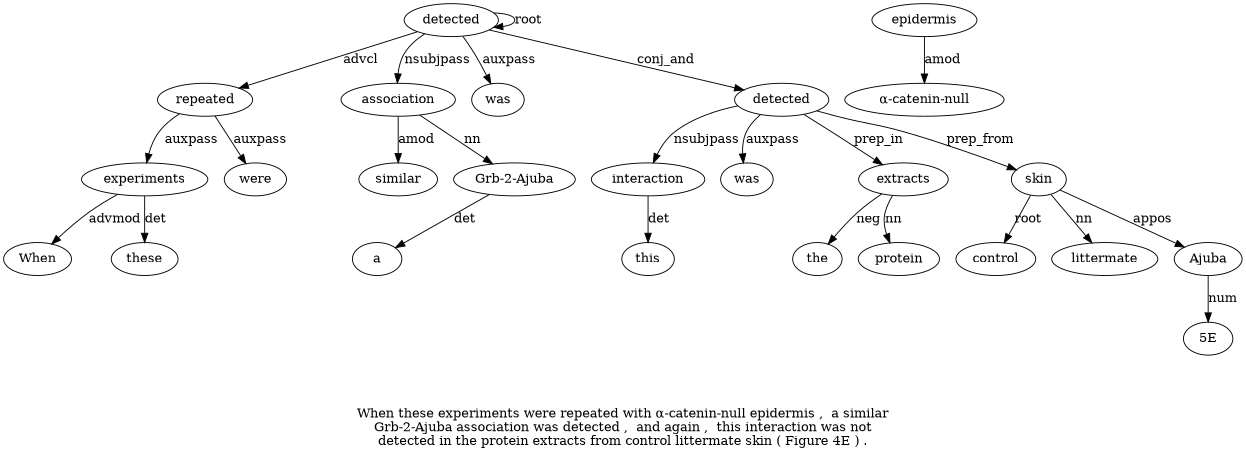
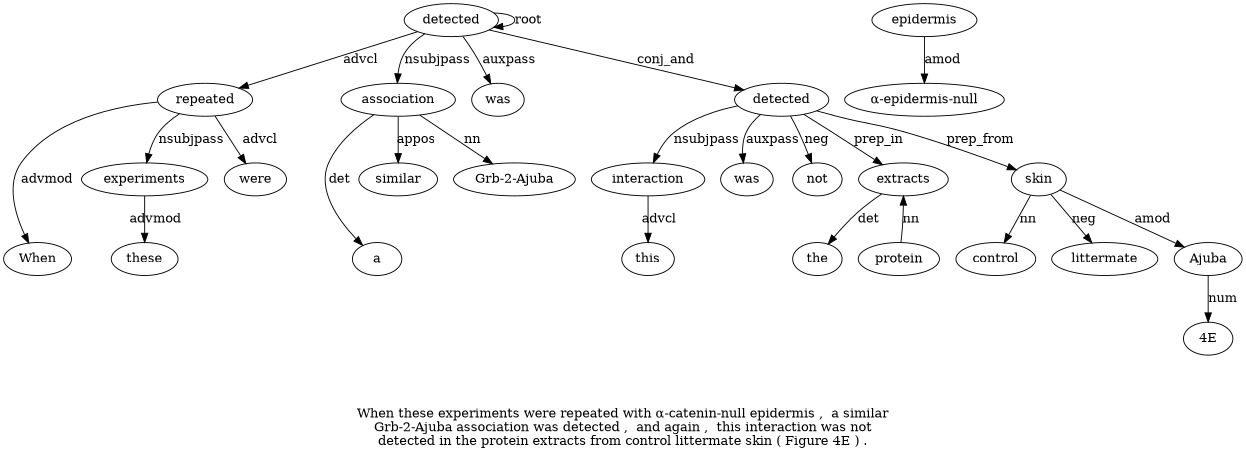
  digraph {
    label="When these experiments were repeated with α-catenin-null epidermis ,  a similar\nGrb-2-Ajuba association was detected ,  and again ,  this interaction was not\ndetected in the protein extracts from control littermate skin ( Figure 4E ) ."
    node [fillcolor=white style=filled]
    n1 [label=repeated]
    n2 [label=When]
    n3 [label=experiments]
    n4 [label=were]
    n5 [label=these]
    n6 [label=epidermis]
-   n7 [label="α-catenin-null"]
+   n7 [label="α-epidermis-null"]
    n8 [label=detected]
    n9 [label=association]
    n10 [label=was]
    n11 [label=detected]
    n12 [label=a]
    n13 [label=similar]
    n14 [label="Grb-2-Ajuba"]
    n15 [label=interaction]
    n16 [label=was]
+   n17 [label=not]
    n18 [label=extracts]
    n19 [label=skin]
    n20 [label=this]
    n21 [label=the]
    n22 [label=protein]
    n23 [label=control]
    n24 [label=littermate]
    n25 [label=Ajuba]
-   n26 [label="5E"]
-   n3 -> n2 [label=advmod]
-   n1 -> n3 [label=auxpass]
-   n1 -> n4 [label=auxpass]
-   n3 -> n5 [label=det]
+   n26 [label="4E"]
+   n1 -> n2 [label=advmod]
+   n1 -> n3 [label=nsubjpass]
+   n1 -> n4 [label=advcl]
+   n3 -> n5 [label=advmod]
    n6 -> n7 [label=amod]
    n8 -> n1 [label=advcl]
    n8 -> n8 [label=root]
    n8 -> n9 [label=nsubjpass]
    n8 -> n10 [label=auxpass]
    n8 -> n11 [label=conj_and]
-   n14 -> n12 [label=det]
-   n9 -> n13 [label=amod]
+   n9 -> n12 [label=det]
+   n9 -> n13 [label=appos]
    n9 -> n14 [label=nn]
    n11 -> n15 [label=nsubjpass]
    n11 -> n16 [label=auxpass]
+   n11 -> n17 [label=neg]
    n11 -> n18 [label=prep_in]
    n11 -> n19 [label=prep_from]
-   n15 -> n20 [label=det]
-   n18 -> n21 [label=neg]
-   n18 -> n22 [label=nn]
-   n19 -> n23 [label=root]
-   n19 -> n24 [label=nn]
-   n19 -> n25 [label=appos]
+   n15 -> n20 [label=advcl]
+   n18 -> n21 [label=det]
+   n22 -> n18 [label=nn]
+   n19 -> n23 [label=nn]
+   n19 -> n24 [label=neg]
+   n19 -> n25 [label=amod]
    n25 -> n26 [label=num]
  }
